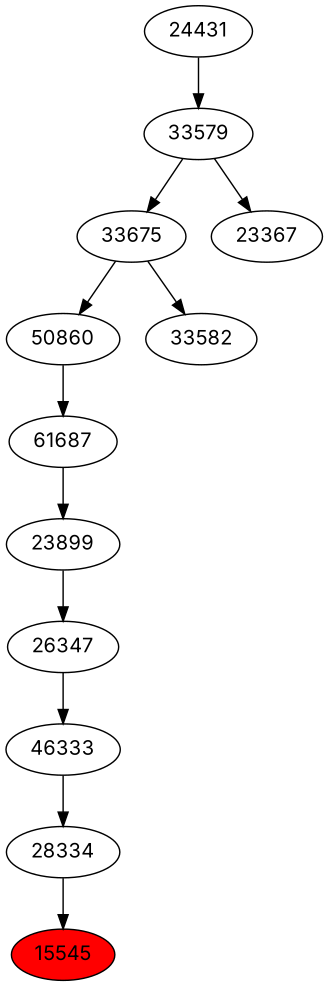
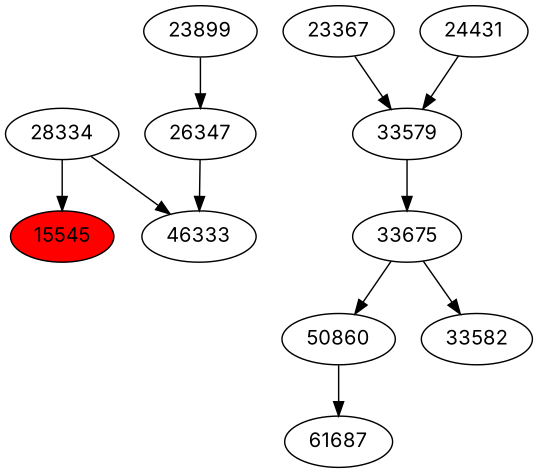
  strict digraph {
    fontname=Inter
    node [fontname=Inter]
    edge [fontname=Inter]
    n1 [fillcolor=red label=15545 style=filled]
    n2 [label=28334]
    n3 [label=46333]
    n4 [label=26347]
    n5 [label=23899]
    n6 [label=61687]
    n7 [label=50860]
    n8 [label=33582]
    n9 [label=33675]
    n10 [label=33579]
    n11 [label=23367]
    n12 [label=24431]
    n2 -> n1
-   n3 -> n2
+   n2 -> n3
    n4 -> n3
    n5 -> n4
-   n6 -> n5
    n7 -> n6
    n9 -> n7
    n9 -> n8
    n10 -> n9
-   n10 -> n11
+   n11 -> n10
    n12 -> n10
  }
